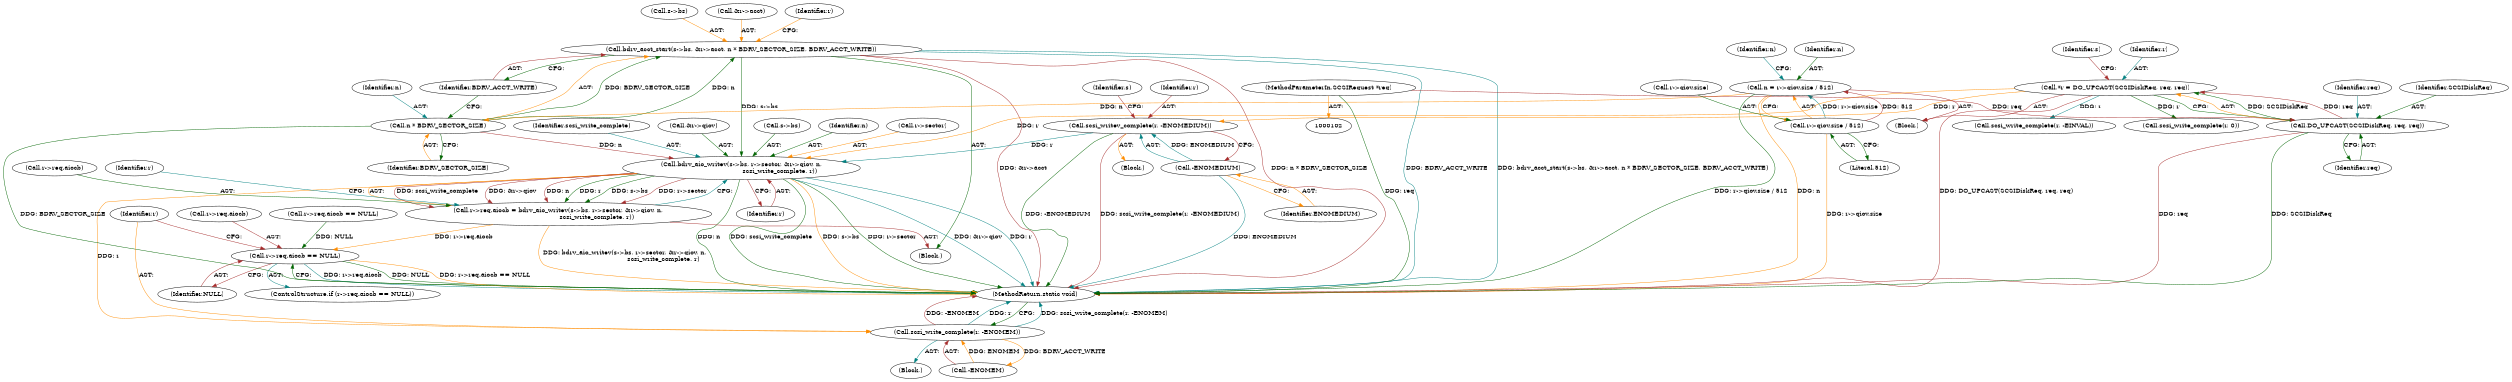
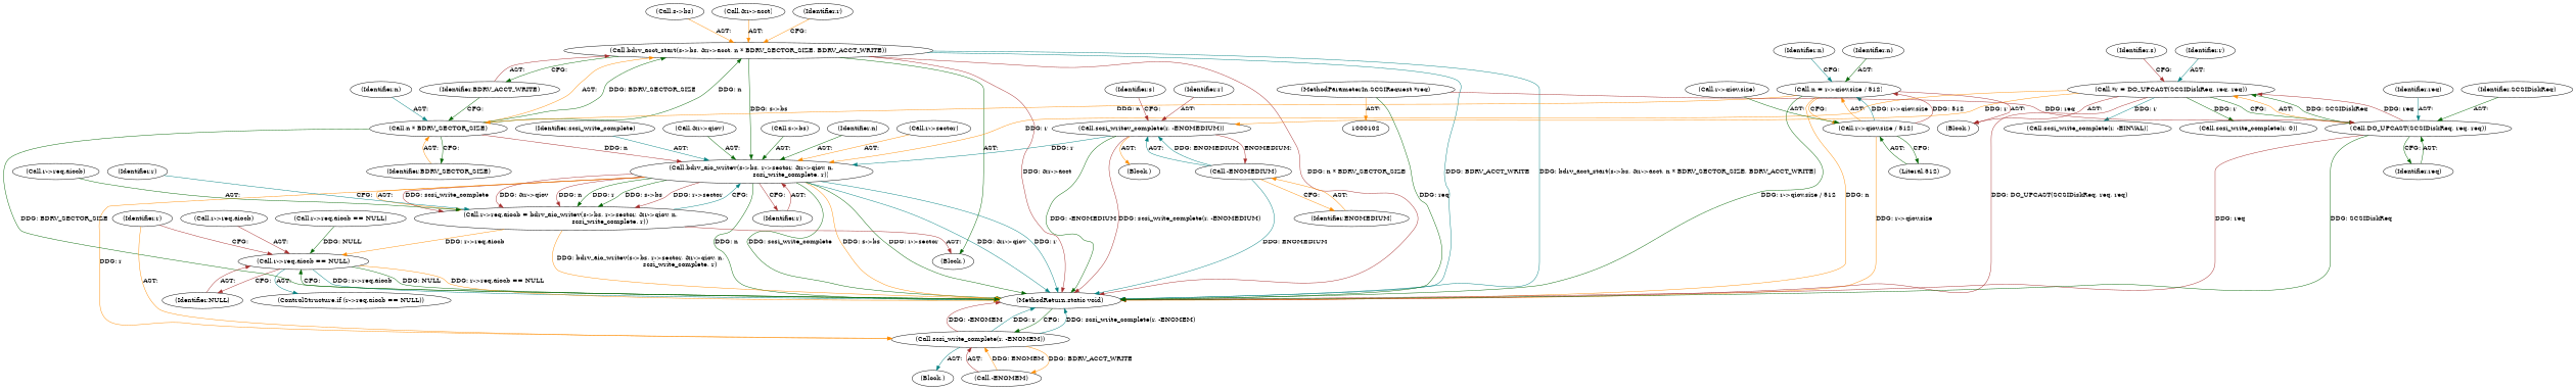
  digraph {
    edge [color=darkgreen]
    n1 [label="(Call,bdrv_aio_writev(s->bs, r->sector, &r->qiov, n,\n                                       scsi_write_complete, r))"]
    n2 [label="(Call,r->req.aiocb = bdrv_aio_writev(s->bs, r->sector, &r->qiov, n,\n                                       scsi_write_complete, r))"]
    n3 [label="(Call,scsi_write_complete(r, -ENOMEM))"]
    n4 [label="(MethodReturn,static void)"]
    n5 [label="(Identifier,r)"]
    n6 [label="(Block,)"]
    n7 [label="(Call,r->req.aiocb == NULL)"]
    n8 [label="(Block,)"]
    n9 [label="(Call,-ENOMEM)"]
    n10 [label="(Call,bdrv_acct_start(s->bs, &r->acct, n * BDRV_SECTOR_SIZE, BDRV_ACCT_WRITE))"]
    n11 [label="(Identifier,BDRV_ACCT_WRITE)"]
    n12 [label="(Call,n * BDRV_SECTOR_SIZE)"]
    n13 [label="(Identifier,BDRV_SECTOR_SIZE)"]
    n14 [label="(Call,n = r->qiov.size / 512)"]
    n15 [label="(Call,r->qiov.size / 512)"]
    n16 [label="(Block,)"]
    n17 [label="(Literal,512)"]
    n18 [label="(Call,scsi_writev_complete(r, -ENOMEDIUM))"]
    n19 [label="(Call,-ENOMEDIUM)"]
    n20 [label="(Block,)"]
    n21 [label="(Identifier,ENOMEDIUM)"]
    n22 [label="(Call,*r = DO_UPCAST(SCSIDiskReq, req, req))"]
    n23 [label="(Call,DO_UPCAST(SCSIDiskReq, req, req))"]
    n24 [label="(Call,scsi_write_complete(r, -EINVAL))"]
    n25 [label="(Call,scsi_write_complete(r, 0))"]
    n26 [label="(Identifier,req)"]
    n27 [label="(MethodParameterIn,SCSIRequest *req)"]
    1000102
    n29 [label="(Identifier,NULL)"]
    n30 [label="(ControlStructure,if (r->req.aiocb == NULL))"]
    n31 [label="(Call,r->sector)"]
    n32 [label="(Identifier,n)"]
    n33 [label="(Call,r->qiov.size)"]
    n34 [label="(Identifier,req)"]
    n35 [label="(Identifier,n)"]
    n36 [label="(Identifier,r)"]
    n37 [label="(Call,s->bs)"]
    n38 [label="(Identifier,s)"]
    n39 [label="(Identifier,scsi_write_complete)"]
    n40 [label="(Identifier,n)"]
    n41 [label="(Identifier,r)"]
    n42 [label="(Call,&r->qiov)"]
    n43 [label="(Call,&r->acct)"]
    n44 [label="(Call,r->req.aiocb)"]
    n45 [label="(Call,s->bs)"]
    n46 [label="(Identifier,n)"]
    n47 [label="(Call,r->req.aiocb)"]
    n48 [label="(Identifier,r)"]
    n49 [label="(Identifier,SCSIDiskReq)"]
    n50 [label="(Call,r->req.aiocb == NULL)"]
    n51 [label="(Identifier,r)"]
    n52 [label="(Identifier,s)"]
    n53 [label="(Identifier,r)"]
    n1 -> n2 [color=darkorange label="AST: "]
    n1 -> n2 [color=brown label="DDG: scsi_write_complete"]
    n1 -> n2 [color=brown label="DDG: &r->qiov"]
    n1 -> n2 [color=brown label="DDG: n"]
    n1 -> n2 [label="DDG: r"]
    n1 -> n2 [label="DDG: s->bs"]
    n1 -> n2 [color=brown label="DDG: r->sector"]
    n1 -> n3 [color=darkorange label="DDG: r"]
    n1 -> n4 [label="DDG: n"]
    n1 -> n4 [label="DDG: scsi_write_complete"]
    n1 -> n4 [color=darkorange label="DDG: s->bs"]
    n1 -> n4 [label="DDG: r->sector"]
    n1 -> n4 [color=teal label="DDG: &r->qiov"]
    n1 -> n4 [color=teal label="DDG: r"]
    n1 -> n5 [color=brown label="CFG: "]
    n2 -> n1 [color=teal label="CFG: "]
    n2 -> n4 [color=darkorange label="DDG: bdrv_aio_writev(s->bs, r->sector, &r->qiov, n,\n                                       scsi_write_complete, r)"]
    n2 -> n6 [color=brown label="AST: "]
    n2 -> n7 [color=darkorange label="DDG: r->req.aiocb"]
    n3 -> n4 [color=teal label="DDG: scsi_write_complete(r, -ENOMEM)"]
    n3 -> n4 [color=brown label="DDG: -ENOMEM"]
    n3 -> n4 [color=teal label="DDG: r"]
    n3 -> n8 [color=teal label="AST: "]
    n3 -> n9 [color=darkorange label="DDG: BDRV_ACCT_WRITE"]
    n4 -> n3 [label="CFG: "]
    n4 -> n7 [label="CFG: "]
    n5 -> n1 [color=brown label="AST: "]
    n7 -> n4 [color=teal label="DDG: r->req.aiocb"]
    n7 -> n4 [label="DDG: NULL"]
    n7 -> n4 [color=darkorange label="DDG: r->req.aiocb == NULL"]
    n7 -> n29 [color=brown label="CFG: "]
    n7 -> n30 [color=teal label="AST: "]
    n9 -> n3 [color=brown label="AST: "]
    n9 -> n3 [color=darkorange label="DDG: ENOMEM"]
    n10 -> n1 [label="DDG: s->bs"]
    n10 -> n4 [color=brown label="DDG: n * BDRV_SECTOR_SIZE"]
    n10 -> n4 [color=teal label="DDG: BDRV_ACCT_WRITE"]
    n10 -> n4 [color=teal label="DDG: bdrv_acct_start(s->bs, &r->acct, n * BDRV_SECTOR_SIZE, BDRV_ACCT_WRITE)"]
    n10 -> n4 [color=brown label="DDG: &r->acct"]
    n10 -> n6 [label="AST: "]
    n10 -> n11 [label="CFG: "]
    n11 -> n10 [color=brown label="AST: "]
    n11 -> n12 [label="CFG: "]
    n12 -> n1 [color=brown label="DDG: n"]
    n12 -> n4 [label="DDG: BDRV_SECTOR_SIZE"]
    n12 -> n10 [color=darkorange label="AST: "]
    n12 -> n10 [label="DDG: n"]
    n12 -> n10 [label="DDG: BDRV_SECTOR_SIZE"]
    n12 -> n13 [label="CFG: "]
    n13 -> n12 [color=darkorange label="AST: "]
    n14 -> n4 [label="DDG: r->qiov.size / 512"]
    n14 -> n4 [color=darkorange label="DDG: n"]
    n14 -> n12 [color=darkorange label="DDG: n"]
    n14 -> n15 [color=darkorange label="CFG: "]
    n14 -> n16 [color=brown label="AST: "]
    n15 -> n4 [color=darkorange label="DDG: r->qiov.size"]
    n15 -> n14 [color=darkorange label="AST: "]
    n15 -> n14 [color=teal label="DDG: r->qiov.size"]
    n15 -> n14 [color=brown label="DDG: 512"]
    n15 -> n17 [label="CFG: "]
    n17 -> n15 [label="AST: "]
    n18 -> n1 [color=teal label="DDG: r"]
    n18 -> n4 [label="DDG: -ENOMEDIUM"]
    n18 -> n4 [color=brown label="DDG: scsi_write_complete(r, -ENOMEDIUM)"]
-   n18 -> n19 [color=brown label="CFG: "]
+   n18 -> n19 [color=brown label="ENOMEDIUM: "]
    n18 -> n20 [color=darkorange label="AST: "]
    n19 -> n4 [color=teal label="DDG: ENOMEDIUM"]
    n19 -> n18 [color=teal label="AST: "]
    n19 -> n18 [color=teal label="DDG: ENOMEDIUM"]
    n19 -> n21 [color=darkorange label="CFG: "]
    n21 -> n19 [color=darkorange label="AST: "]
    n22 -> n1 [color=darkorange label="DDG: r"]
    n22 -> n4 [color=brown label="DDG: DO_UPCAST(SCSIDiskReq, req, req)"]
    n22 -> n16 [color=brown label="AST: "]
    n22 -> n18 [color=darkorange label="DDG: r"]
    n22 -> n23 [label="CFG: "]
    n22 -> n24 [color=teal label="DDG: r"]
    n22 -> n25 [label="DDG: r"]
    n23 -> n4 [color=brown label="DDG: req"]
    n23 -> n4 [label="DDG: SCSIDiskReq"]
    n23 -> n22 [color=darkorange label="AST: "]
    n23 -> n22 [label="DDG: SCSIDiskReq"]
    n23 -> n22 [color=brown label="DDG: req"]
    n23 -> n26 [label="CFG: "]
    n26 -> n23 [label="AST: "]
    n27 -> n4 [label="DDG: req"]
    n27 -> n23 [color=brown label="DDG: req"]
    n27 -> 1000102 [color=darkorange label="AST: "]
    n29 -> n7 [color=brown label="AST: "]
    n31 -> n1 [color=darkorange label="AST: "]
    n32 -> n14 [color=teal label="CFG: "]
    n33 -> n15 [label="AST: "]
    n34 -> n23 [color=teal label="AST: "]
    n35 -> n14 [label="AST: "]
    n36 -> n22 [color=teal label="AST: "]
    n37 -> n10 [color=darkorange label="AST: "]
    n38 -> n22 [color=brown label="CFG: "]
    n39 -> n1 [color=teal label="AST: "]
    n40 -> n12 [color=teal label="AST: "]
    n41 -> n18 [color=brown label="AST: "]
    n42 -> n1 [label="AST: "]
    n43 -> n10 [color=darkorange label="AST: "]
    n44 -> n7 [color=brown label="AST: "]
    n45 -> n1 [label="AST: "]
    n46 -> n1 [label="AST: "]
    n47 -> n2 [label="AST: "]
    n48 -> n3 [color=darkorange label="AST: "]
    n48 -> n7 [color=brown label="CFG: "]
    n49 -> n23 [label="AST: "]
    n50 -> n7 [label="DDG: NULL"]
    n51 -> n10 [color=darkorange label="CFG: "]
    n52 -> n18 [color=brown label="CFG: "]
    n53 -> n2 [color=teal label="CFG: "]
  }
